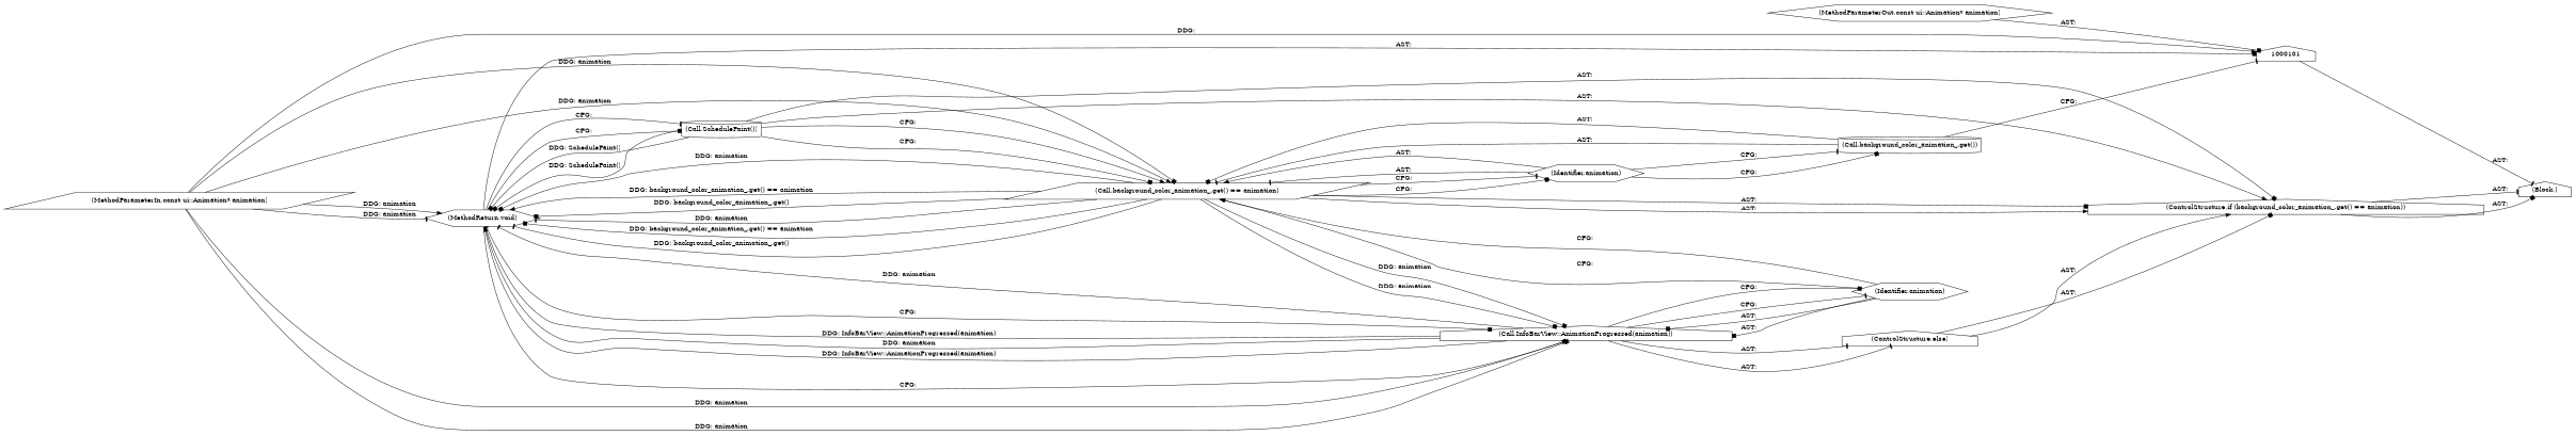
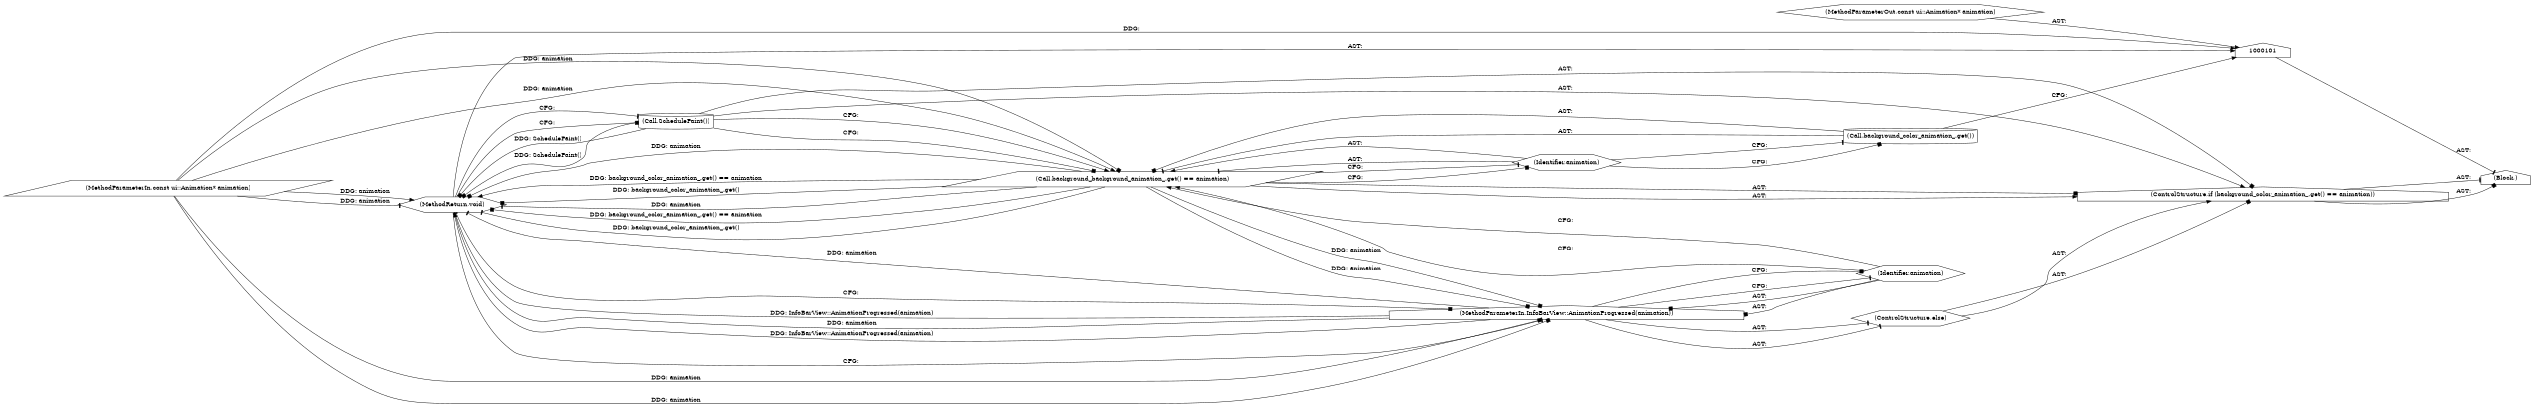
  digraph {
    rankdir=LR
    node [shape=house]
    edge [arrowhead=box]
    n1 [label="(MethodReturn,void)" shape=hexagon]
    n2 [label="(Call,SchedulePaint())" shape=cylinder]
-   n3 [label="(Call,InfoBarView::AnimationProgressed(animation))"]
+   n3 [label="(MethodParameterIn,InfoBarView::AnimationProgressed(animation))"]
    1000101
-   n5 [label="(Call,background_color_animation_.get() == animation)" shape=parallelogram]
+   n5 [label="(Call,background_background_animation_.get() == animation)" shape=parallelogram]
    n6 [label="(ControlStructure,if (background_color_animation_.get() == animation))"]
-   n7 [label="(ControlStructure,else)"]
+   n7 [label="(ControlStructure,else)" shape=hexagon]
    n8 [label="(Identifier,animation)" shape=hexagon]
    n9 [label="(Block,)"]
    n10 [label="(MethodParameterIn,const ui::Animation* animation)" shape=parallelogram]
    n11 [label="(Identifier,animation)" shape=hexagon]
    n12 [label="(MethodParameterOut,const ui::Animation* animation)" shape=hexagon]
    n13 [label="(Call,background_color_animation_.get())" shape=cylinder]
    n1 -> n2 [arrowhead=tee label="CFG: "]
    n1 -> n2 [label="CFG: "]
    n1 -> n3 [arrowhead=tee label="CFG: "]
    n1 -> n3 [label="CFG: "]
-   n1 -> 1000101 [label="AST: "]
+   n1 -> 1000101 [arrowhead=normal label="AST: "]
    n2 -> n1 [label="DDG: SchedulePaint()"]
    n2 -> n1 [label="DDG: SchedulePaint()"]
    n2 -> n5 [arrowhead=normal label="CFG: "]
    n2 -> n5 [label="CFG: "]
    n2 -> n6 [label="AST: "]
    n2 -> n6 [arrowhead=normal label="AST: "]
    n3 -> n1 [arrowhead=tee label="DDG: InfoBarView::AnimationProgressed(animation)"]
    n3 -> n1 [arrowhead=normal label="DDG: animation"]
    n3 -> n1 [arrowhead=normal label="DDG: InfoBarView::AnimationProgressed(animation)"]
    n3 -> n1 [arrowhead=tee label="DDG: animation"]
    n3 -> n7 [arrowhead=tee label="AST: "]
    n3 -> n7 [arrowhead=tee label="AST: "]
    n3 -> n8 [label="CFG: "]
    n3 -> n8 [arrowhead=tee label="CFG: "]
    1000101 -> n9 [arrowhead=tee label="AST: "]
    n5 -> n1 [label="DDG: animation"]
    n5 -> n1 [arrowhead=normal label="DDG: background_color_animation_.get() == animation"]
    n5 -> n1 [label="DDG: background_color_animation_.get()"]
    n5 -> n1 [arrowhead=tee label="DDG: animation"]
    n5 -> n1 [label="DDG: background_color_animation_.get() == animation"]
    n5 -> n1 [arrowhead=tee label="DDG: background_color_animation_.get()"]
    n5 -> n3 [label="DDG: animation"]
    n5 -> n3 [label="DDG: animation"]
    n5 -> n6 [label="AST: "]
    n5 -> n6 [arrowhead=normal label="AST: "]
    n5 -> n11 [arrowhead=tee label="CFG: "]
    n5 -> n11 [label="CFG: "]
    n6 -> n9 [label="AST: "]
    n6 -> n9 [arrowhead=tee label="AST: "]
    n7 -> n6 [arrowhead=normal label="AST: "]
    n7 -> n6 [label="AST: "]
    n8 -> n3 [label="AST: "]
    n8 -> n3 [label="AST: "]
    n8 -> n5 [arrowhead=normal label="CFG: "]
    n8 -> n5 [arrowhead=normal label="CFG: "]
    n10 -> n1 [arrowhead=tee label="DDG: animation"]
    n10 -> n1 [arrowhead=normal label="DDG: animation"]
    n10 -> n3 [label="DDG: animation"]
    n10 -> n3 [label="DDG: animation"]
    n10 -> 1000101 [arrowhead=normal label="DDG: "]
    n10 -> n5 [label="DDG: animation"]
    n10 -> n5 [arrowhead=normal label="DDG: animation"]
    n11 -> n5 [arrowhead=normal label="AST: "]
    n11 -> n5 [arrowhead=tee label="AST: "]
    n11 -> n13 [label="CFG: "]
    n11 -> n13 [arrowhead=tee label="CFG: "]
-   n12 -> 1000101 [label="AST: "]
-   n13 -> 1000101 [arrowhead=tee label="CFG: "]
+   n12 -> 1000101 [arrowhead=normal label="AST: "]
+   n13 -> 1000101 [arrowhead=normal label="CFG: "]
    n13 -> n5 [label="AST: "]
    n13 -> n5 [arrowhead=tee label="AST: "]
  }
